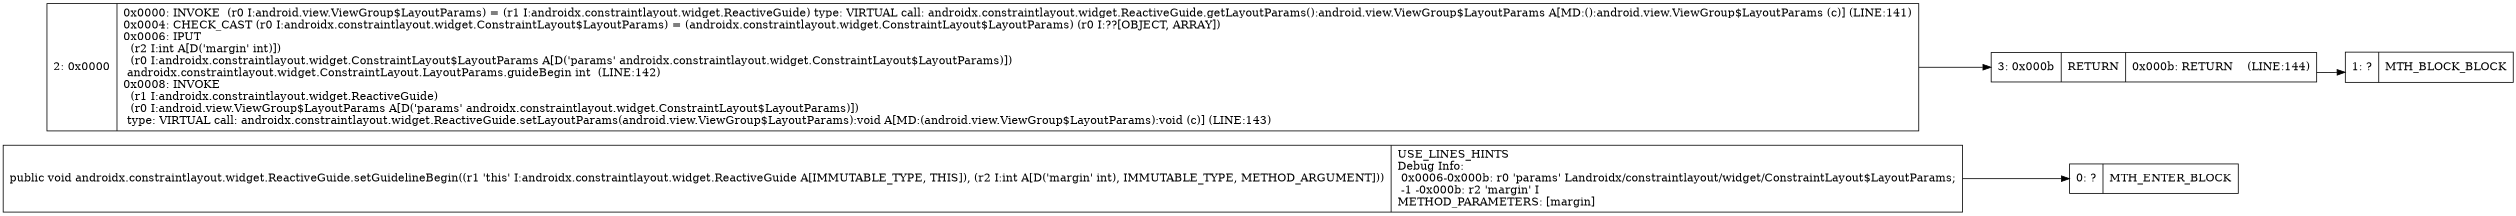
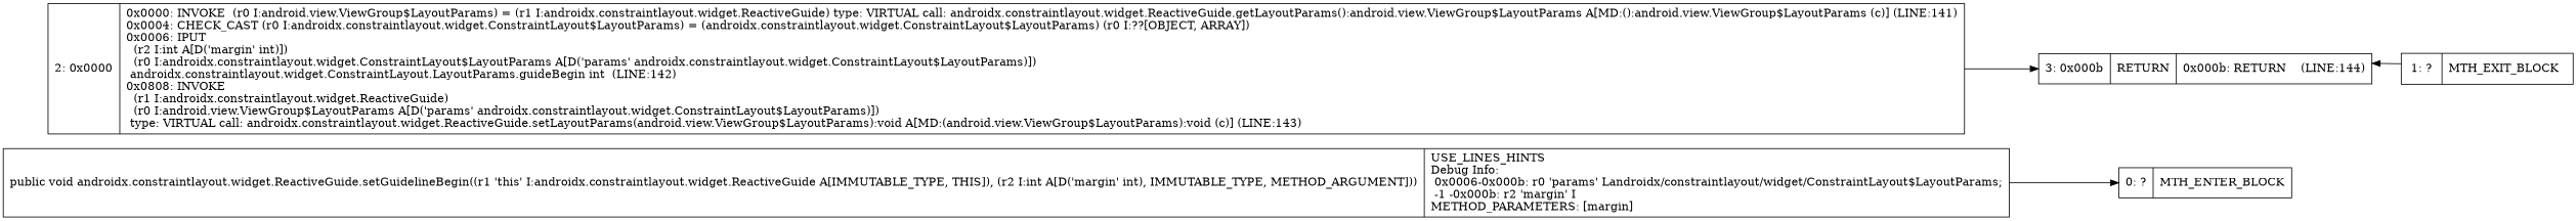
  digraph {
    rankdir=LR
    node [shape=record]
    n1 [label="{0\:\ ?|MTH_ENTER_BLOCK\l}"]
-   n2 [label="{2\:\ 0x0000|0x0000: INVOKE  (r0 I:android.view.ViewGroup$LayoutParams) = (r1 I:androidx.constraintlayout.widget.ReactiveGuide) type: VIRTUAL call: androidx.constraintlayout.widget.ReactiveGuide.getLayoutParams():android.view.ViewGroup$LayoutParams A[MD:():android.view.ViewGroup$LayoutParams (c)] (LINE:141)\l0x0004: CHECK_CAST (r0 I:androidx.constraintlayout.widget.ConstraintLayout$LayoutParams) = (androidx.constraintlayout.widget.ConstraintLayout$LayoutParams) (r0 I:??[OBJECT, ARRAY]) \l0x0006: IPUT  \l  (r2 I:int A[D('margin' int)])\l  (r0 I:androidx.constraintlayout.widget.ConstraintLayout$LayoutParams A[D('params' androidx.constraintlayout.widget.ConstraintLayout$LayoutParams)])\l androidx.constraintlayout.widget.ConstraintLayout.LayoutParams.guideBegin int  (LINE:142)\l0x0008: INVOKE  \l  (r1 I:androidx.constraintlayout.widget.ReactiveGuide)\l  (r0 I:android.view.ViewGroup$LayoutParams A[D('params' androidx.constraintlayout.widget.ConstraintLayout$LayoutParams)])\l type: VIRTUAL call: androidx.constraintlayout.widget.ReactiveGuide.setLayoutParams(android.view.ViewGroup$LayoutParams):void A[MD:(android.view.ViewGroup$LayoutParams):void (c)] (LINE:143)\l}"]
+   n2 [label="{2\:\ 0x0000|0x0000: INVOKE  (r0 I:android.view.ViewGroup$LayoutParams) = (r1 I:androidx.constraintlayout.widget.ReactiveGuide) type: VIRTUAL call: androidx.constraintlayout.widget.ReactiveGuide.getLayoutParams():android.view.ViewGroup$LayoutParams A[MD:():android.view.ViewGroup$LayoutParams (c)] (LINE:141)\l0x0004: CHECK_CAST (r0 I:androidx.constraintlayout.widget.ConstraintLayout$LayoutParams) = (androidx.constraintlayout.widget.ConstraintLayout$LayoutParams) (r0 I:??[OBJECT, ARRAY]) \l0x0006: IPUT  \l  (r2 I:int A[D('margin' int)])\l  (r0 I:androidx.constraintlayout.widget.ConstraintLayout$LayoutParams A[D('params' androidx.constraintlayout.widget.ConstraintLayout$LayoutParams)])\l androidx.constraintlayout.widget.ConstraintLayout.LayoutParams.guideBegin int  (LINE:142)\l0x0808: INVOKE  \l  (r1 I:androidx.constraintlayout.widget.ReactiveGuide)\l  (r0 I:android.view.ViewGroup$LayoutParams A[D('params' androidx.constraintlayout.widget.ConstraintLayout$LayoutParams)])\l type: VIRTUAL call: androidx.constraintlayout.widget.ReactiveGuide.setLayoutParams(android.view.ViewGroup$LayoutParams):void A[MD:(android.view.ViewGroup$LayoutParams):void (c)] (LINE:143)\l}"]
    n3 [label="{3\:\ 0x000b|RETURN\l|0x000b: RETURN    (LINE:144)\l}"]
-   n4 [label="{1\:\ ?|MTH_BLOCK_BLOCK\l}"]
+   n4 [label="{1\:\ ?|MTH_EXIT_BLOCK\l}"]
    n5 [label="{public void androidx.constraintlayout.widget.ReactiveGuide.setGuidelineBegin((r1 'this' I:androidx.constraintlayout.widget.ReactiveGuide A[IMMUTABLE_TYPE, THIS]), (r2 I:int A[D('margin' int), IMMUTABLE_TYPE, METHOD_ARGUMENT]))  | USE_LINES_HINTS\lDebug Info:\l  0x0006\-0x000b: r0 'params' Landroidx\/constraintlayout\/widget\/ConstraintLayout$LayoutParams;\l  \-1 \-0x000b: r2 'margin' I\lMETHOD_PARAMETERS: [margin]\l}"]
    n2 -> n3
-   n3 -> n4
+   n4 -> n3
    n5 -> n1
  }
